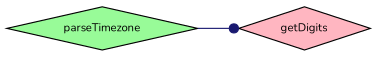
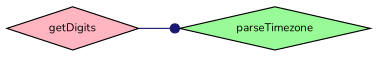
  digraph {
    rankdir=LR
    fontname=Nunito
    node [color=black fontname=Nunito fontsize=10 shape=diamond style=filled]
    n1 [fillcolor=palegreen fontcolor=black height=0.2 label=parseTimezone width=0.4]
    n2 [fillcolor=lightpink height=0.2 label=getDigits width=0.4]
-   n1 -> n2 [color=midnightblue fontname=Nunito fontsize=10 labelfontname=FreeSans labelfontsize=10 style=solid arrowhead=dot]
+   n2 -> n1 [color=midnightblue fontname=Nunito fontsize=10 labelfontname=FreeSans labelfontsize=10 style=solid arrowhead=dot]
  }
